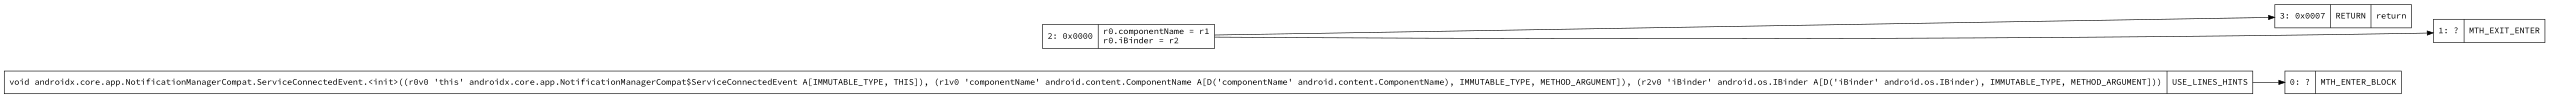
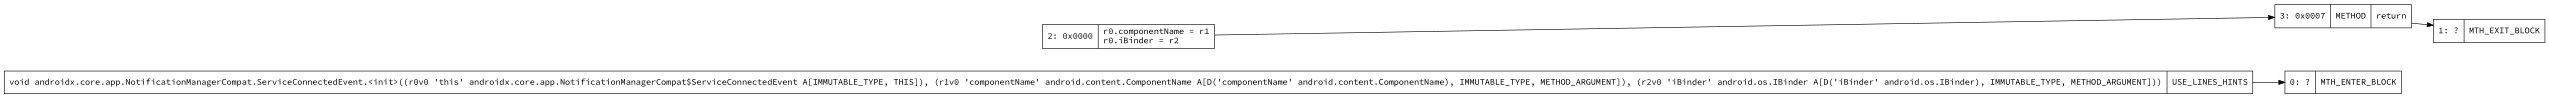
  digraph {
    fontname="Source Code Pro"
    rankdir=LR
    node [fontname="Source Code Pro" shape=record]
    edge [fontname="Source Code Pro"]
    n1 [label="{0\:\ ?|MTH_ENTER_BLOCK\l}"]
    n2 [label="{2\:\ 0x0000|r0.componentName = r1\lr0.iBinder = r2\l}"]
-   n3 [label="{3\:\ 0x0007|RETURN\l|return\l}"]
-   n4 [label="{1\:\ ?|MTH_EXIT_ENTER\l}"]
+   n3 [label="{3\:\ 0x0007|METHOD\l|return\l}"]
+   n4 [label="{1\:\ ?|MTH_EXIT_BLOCK\l}"]
    n5 [label="{void androidx.core.app.NotificationManagerCompat.ServiceConnectedEvent.\<init\>((r0v0 'this' androidx.core.app.NotificationManagerCompat$ServiceConnectedEvent A[IMMUTABLE_TYPE, THIS]), (r1v0 'componentName' android.content.ComponentName A[D('componentName' android.content.ComponentName), IMMUTABLE_TYPE, METHOD_ARGUMENT]), (r2v0 'iBinder' android.os.IBinder A[D('iBinder' android.os.IBinder), IMMUTABLE_TYPE, METHOD_ARGUMENT]))  | USE_LINES_HINTS\l}"]
    n2 -> n3
-   n2 -> n4
+   n3 -> n4
    n5 -> n1
  }
